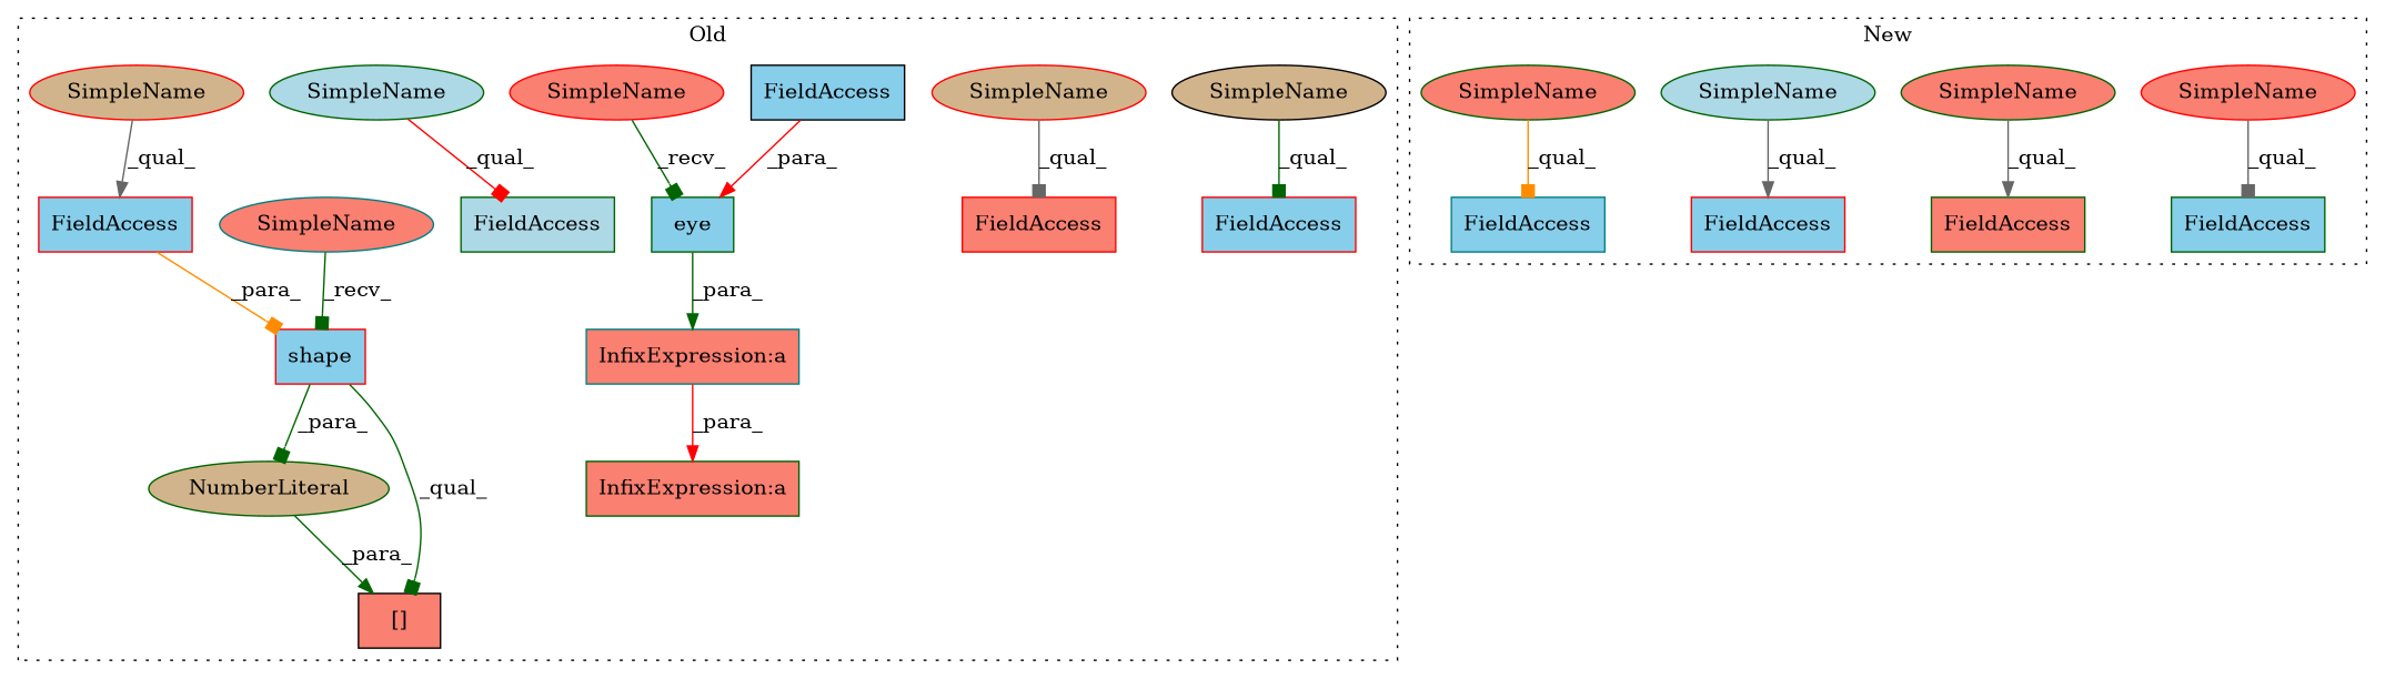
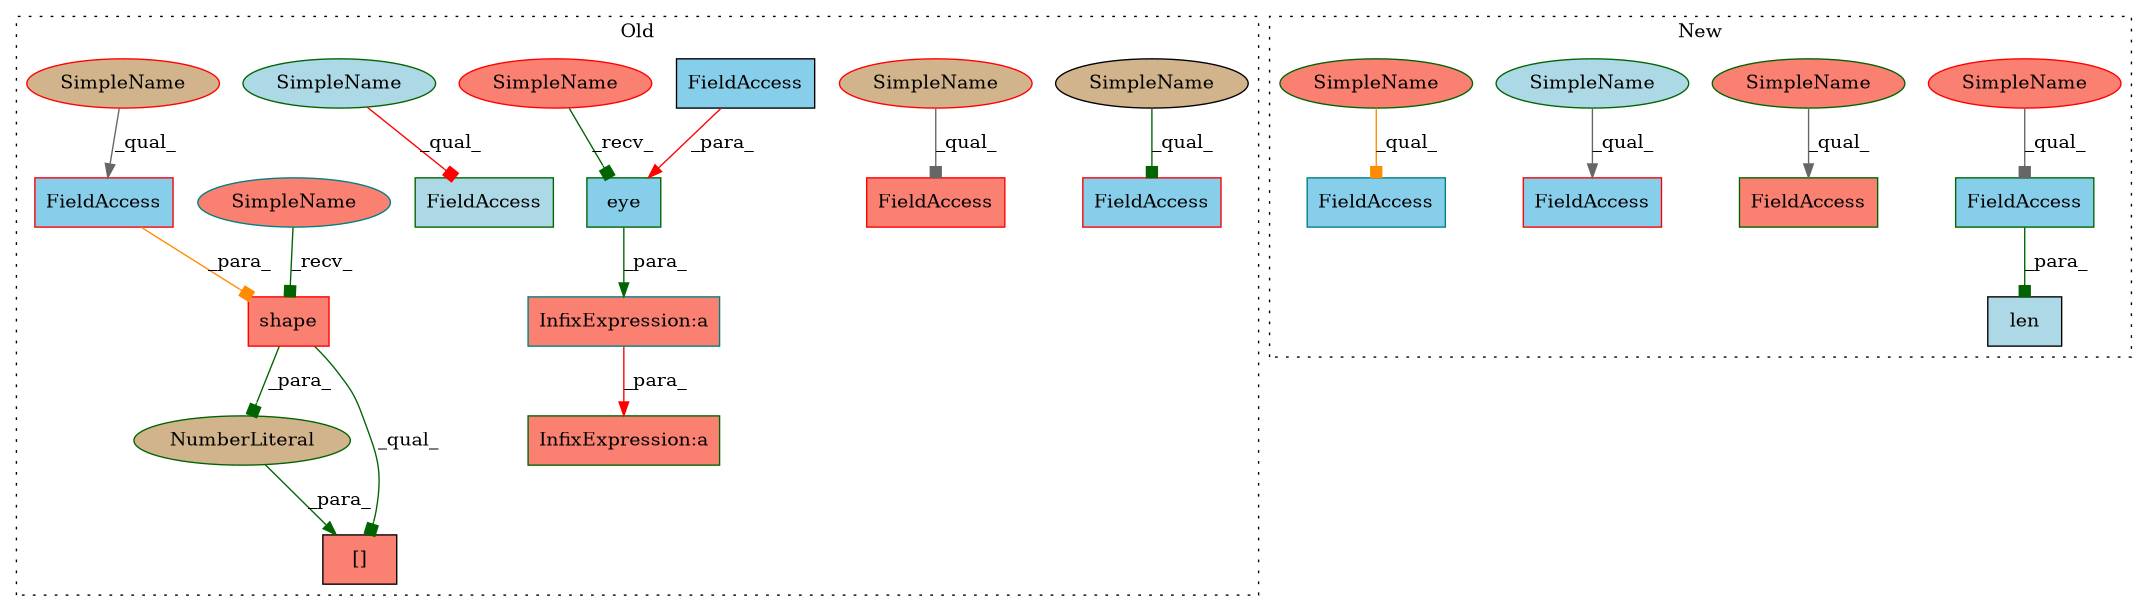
  digraph {
    fontname="DejaVu Serif"
    node [a=42 color=darkgreen fillcolor=salmon fontname="DejaVu Serif" l=4 s=3271 shape=box style=filled]
    edge [arrowhead=box color=darkgreen fontname="DejaVu Serif"]
-   n1 [a=32 color=red fillcolor=skyblue l="6,1" label=shape s="3265,3277"]
+   n1 [a=32 color=red l="6,1" label=shape s="3265,3277"]
    n2 [a=32 fillcolor=skyblue l="4,1" label=eye s="3542,3578"]
    n3 [a=27 color=teal l=3 label="InfixExpression:a" s=3579]
    n4 [a=27 l=3 label="InfixExpression:a" s=3527]
    n5 [a=2 color=black l="25,1" label="[]" s="3254,3280"]
    n6 [a=34 fillcolor=tan l=1 label=NumberLiteral s=3279 shape=ellipse]
    n7 [a=22 color=red fillcolor=skyblue l=6 label=FieldAccess]
    n8 [a=22 color=black fillcolor=skyblue l=19 label=FieldAccess s=3559]
    n9 [a=22 color=red l=11 label=FieldAccess s=3471]
    n10 [a=22 fillcolor=lightblue l=11 label=FieldAccess s=3390]
    n11 [a=22 color=red fillcolor=skyblue l=9 label=FieldAccess s=3314]
    n12 [color=black fillcolor=tan label=SimpleName s=3314 shape=ellipse]
    n13 [color=red fillcolor=tan label=SimpleName s=3471 shape=ellipse]
    n14 [fillcolor=lightblue label=SimpleName s=3390 shape=ellipse]
    n15 [color=red fillcolor=tan label=SimpleName shape=ellipse]
    n16 [color=red l=10 label=SimpleName s=3531 shape=ellipse]
    n17 [color=teal l=10 label=SimpleName s=3254 shape=ellipse]
+   n18 [a=32 color=black fillcolor=lightblue l="4,1" label=len s="3444,3460"]
    n19 [a=22 fillcolor=skyblue l=12 label=FieldAccess s=3448]
    n20 [a=22 l=9 label=FieldAccess s=3747]
    n21 [a=22 color=teal fillcolor=skyblue l=9 label=FieldAccess s=3706]
    n22 [a=22 color=red fillcolor=skyblue l=12 label=FieldAccess s=3681]
    n23 [color=red label=SimpleName s=3448 shape=ellipse]
    n24 [label=SimpleName s=3747 shape=ellipse]
    n25 [fillcolor=lightblue label=SimpleName s=3681 shape=ellipse]
    n26 [label=SimpleName s=3706 shape=ellipse]
    subgraph cluster_1 {
      label=Old
      style=dotted
      n1
      n2
      n3
      n4
      n5
      n6
      n7
      n8
      n9
      n10
      n11
      n12
      n13
      n14
      n15
      n16
      n17
    }
    subgraph cluster_2 {
      label=New
      style=dotted
+     n18
      n19
      n20
      n21
      n22
      n23
      n24
      n25
      n26
    }
    n1 -> n5 [label=_qual_]
    n1 -> n6 [label=_para_]
    n2 -> n3 [arrowhead=normal label=_para_]
    n3 -> n4 [arrowhead=normal color=red label=_para_]
    n6 -> n5 [arrowhead=normal label=_para_]
    n7 -> n1 [color=darkorange label=_para_]
    n8 -> n2 [arrowhead=normal color=red label=_para_]
    n12 -> n11 [label=_qual_]
    n13 -> n9 [color=gray40 label=_qual_]
    n14 -> n10 [color=red label=_qual_]
    n15 -> n7 [arrowhead=normal color=gray40 label=_qual_]
    n16 -> n2 [label=_recv_]
    n17 -> n1 [label=_recv_]
+   n19 -> n18 [label=_para_]
    n23 -> n19 [color=gray40 label=_qual_]
    n24 -> n20 [arrowhead=normal color=gray40 label=_qual_]
    n25 -> n22 [arrowhead=normal color=gray40 label=_qual_]
    n26 -> n21 [color=darkorange label=_qual_]
  }
